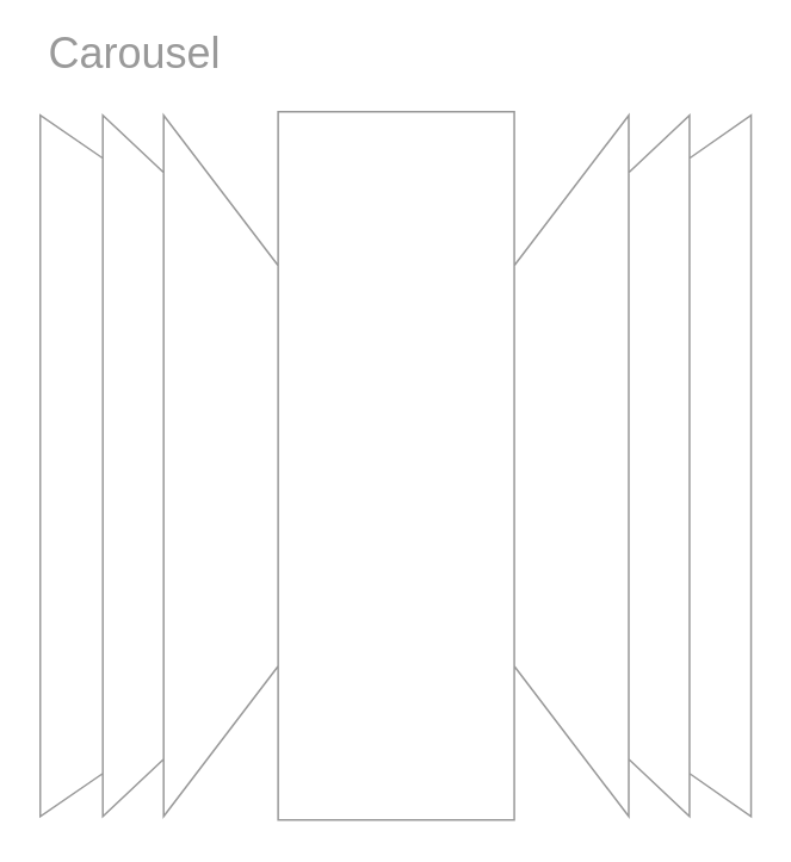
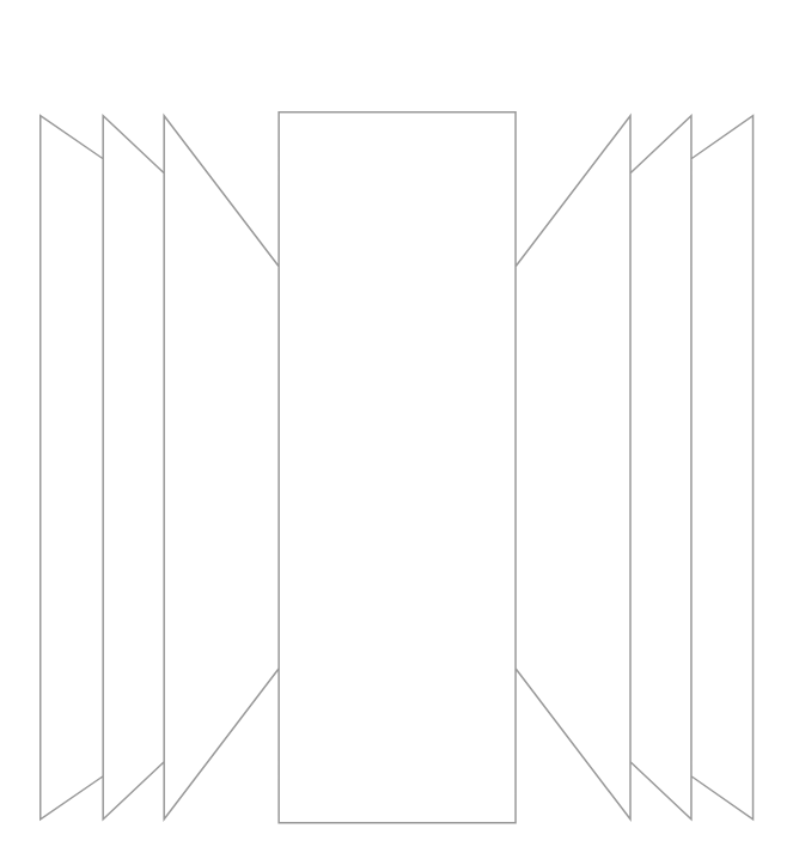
  <mxCell id="0" style=";html=1;" />
  <mxCell id="1" style=";html=1;" parent="0" />
- <mxCell id="2" value="Carousel" style="html=1;shadow=0;dashed=0;shape=mxgraph.bootstrap.rect;strokeColor=none;fillColor=none;fontColor=#999999;align=left;spacingLeft=5;whiteSpace=wrap;rounded=0;fontSize=24;" parent="1" vertex="1"><mxGeometry x="20" y="20" width="200" height="20" as="geometry" /></mxCell>
  <mxCell id="3" value="" style="verticalLabelPosition=bottom;shadow=0;dashed=0;align=center;html=1;verticalAlign=top;strokeWidth=1;shape=mxgraph.mockup.navigation.coverFlow;strokeColor=#999999;" vertex="1" parent="1"><mxGeometry x="20" y="60" width="400" height="400" as="geometry" /></mxCell>
